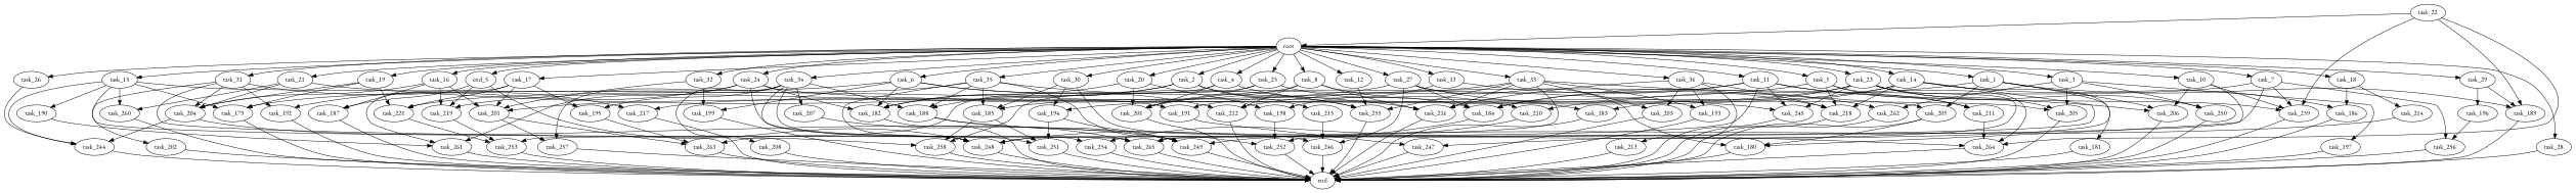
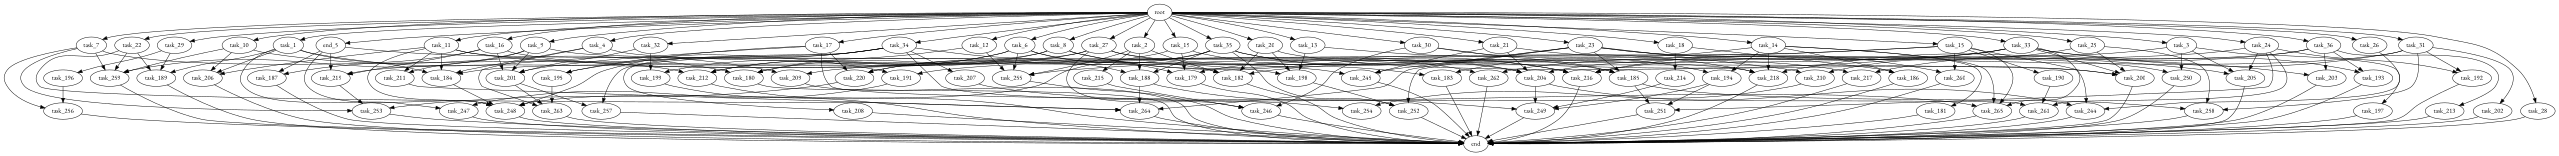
  digraph {
    fontname="EB Garamond"
    node [fontname="EB Garamond"]
    edge [fontname="EB Garamond"]
    task_208
    end
    task_9
    task_259
    task_201
    task_211
    task_218
    task_263
    task_257
    task_264
    task_191
    task_247
    task_220
    task_253
    task_27
    task_180
    task_246
    task_184
    task_262
    task_217
    task_248
    task_251
    task_4
    task_200
    task_2
    task_188
    task_182
    task_215
    task_255
    task_249
    task_13
    task_198
    task_252
    task_260
    task_256
    task_207
    task_265
    task_186
    task_258
    task_245
    task_6
    task_199
    task_179
    task_212
    task_32
    task_216
    task_189
    task_33
    task_209
    task_193
    task_203
    task_183
    task_31
    task_192
    task_202
    task_204
    task_244
    task_14
    task_194
    task_181
    task_36
    task_213
    task_16
    task_187
    task_219
    task_185
    task_15
    task_190
    task_261
    task_10
    task_206
    task_29
    task_196
    task_250
    task_26
    task_25
    task_210
    task_254
    task_19
    task_18
    task_214
    task_12
    task_197
    task_21
    task_23
    task_205
    root
    n88 [label=end_5]
    task_11
    task_3
    task_22
    task_7
    task_28
    task_34
    task_17
    task_20
    task_1
    task_35
    task_30
    task_24
    task_8
    task_195
    task_208 -> end
    task_9 -> task_259
    task_9 -> task_201
    task_9 -> task_211
    task_9 -> task_218
    task_259 -> end
    task_201 -> task_263
    task_201 -> task_257
    task_211 -> task_264
    task_218 -> end
    task_263 -> end
    task_257 -> end
    task_264 -> end
    task_191 -> task_247
    task_247 -> end
    task_220 -> task_253
    task_253 -> end
    task_27 -> task_180
    task_27 -> task_246
    task_27 -> task_184
    task_27 -> task_262
    task_27 -> task_217
    task_180 -> end
    task_246 -> end
    task_184 -> task_248
    task_262 -> end
    task_217 -> end
    task_248 -> end
    task_251 -> end
    task_4 -> task_263
    task_4 -> task_184
    task_4 -> task_200
    task_200 -> end
    task_2 -> task_188
    task_2 -> task_182
    task_2 -> task_215
    task_2 -> task_255
    task_188 -> task_264
    task_188 -> task_249
    task_182 -> end
    task_215 -> task_246
    task_255 -> end
    task_249 -> end
    task_13 -> task_218
    task_13 -> task_198
    task_198 -> task_252
    task_252 -> end
    task_260 -> end
    task_256 -> end
    task_207 -> task_265
    task_265 -> end
    task_186 -> end
    task_258 -> end
    task_245 -> end
    task_6 -> task_182
    task_6 -> task_255
    task_6 -> task_199
    task_6 -> task_179
    task_6 -> task_212
    task_199 -> end
    task_179 -> end
    task_212 -> end
    task_32 -> task_201
    task_32 -> task_199
    task_216 -> end
    task_189 -> end
    task_33 -> task_200
    task_33 -> task_255
    task_33 -> task_265
    task_33 -> task_216
    task_33 -> task_209
    task_33 -> task_193
    task_33 -> task_203
    task_209 -> end
    task_193 -> end
    task_203 -> end
    task_183 -> end
    task_31 -> task_217
    task_31 -> task_258
    task_31 -> task_192
    task_31 -> task_202
    task_31 -> task_204
    task_192 -> end
    task_202 -> end
    task_204 -> task_249
    task_204 -> task_244
    task_244 -> end
    task_14 -> task_218
    task_14 -> task_265
    task_14 -> task_186
    task_14 -> task_183
    task_14 -> task_194
    task_14 -> task_181
    task_194 -> task_251
    task_194 -> task_249
    task_181 -> end
    task_36 -> task_218
    task_36 -> task_216
    task_36 -> task_193
    task_36 -> task_203
    task_36 -> task_213
    task_213 -> end
    task_16 -> task_201
    task_16 -> task_204
    task_16 -> task_187
    task_16 -> task_219
    task_187 -> end
    task_219 -> task_253
    task_185 -> task_251
    task_185 -> task_258
    task_15 -> task_191
    task_15 -> task_260
    task_15 -> task_265
    task_15 -> task_179
    task_15 -> task_244
    task_15 -> task_190
    task_190 -> task_261
    task_261 -> end
    task_10 -> task_259
    task_10 -> task_180
    task_10 -> task_206
    task_206 -> end
    task_29 -> task_189
    task_29 -> task_196
    task_196 -> task_256
    task_250 -> end
    task_26 -> task_244
    task_25 -> task_200
    task_25 -> task_258
    task_25 -> task_210
    task_210 -> task_254
-   task_254 -> end
    task_19 -> task_220
    task_19 -> task_179
    task_19 -> task_204
    task_18 -> task_186
    task_18 -> task_214
    task_214 -> task_249
-   task_209 -> task_180
+   task_12 -> task_180
    task_12 -> task_255
    task_197 -> end
    task_21 -> task_260
    task_21 -> task_245
    task_21 -> task_204
    task_23 -> task_264
    task_23 -> task_252
    task_23 -> task_245
    task_23 -> task_185
    task_23 -> task_250
    task_23 -> task_210
    task_23 -> task_205
    task_205 -> end
    root -> task_9
    root -> task_27
    root -> task_4
    root -> task_2
    root -> task_13
    root -> task_6
    root -> task_32
    root -> task_33
    root -> task_31
    root -> task_14
    root -> task_36
    root -> task_16
    root -> task_15
    root -> task_10
    root -> task_29
    root -> task_26
    root -> task_25
    root -> task_19
    root -> task_18
    root -> task_12
    root -> task_21
    root -> task_23
    root -> n88
    root -> task_11
    root -> task_3
-   task_22 -> root
+   root -> task_22
    root -> task_7
    root -> task_28
    root -> task_34
    root -> task_17
    root -> task_20
    root -> task_1
    root -> task_35
    root -> task_30
    root -> task_24
    root -> task_8
    n88 -> task_248
+   n88 -> task_198
    n88 -> task_187
    n88 -> task_219
    task_11 -> task_211
    task_11 -> task_191
    task_11 -> task_184
    task_11 -> task_248
    task_11 -> task_245
    task_11 -> task_206
    task_3 -> task_262
    task_3 -> task_250
    task_3 -> task_197
    task_3 -> task_205
    task_22 -> task_259
    task_22 -> task_264
    task_22 -> task_189
    task_7 -> task_259
    task_7 -> task_253
    task_7 -> task_256
    task_7 -> task_212
    task_28 -> end
    task_34 -> task_208
    task_34 -> task_257
    task_34 -> task_248
    task_34 -> task_188
    task_34 -> task_207
    task_34 -> task_254
    task_34 -> task_195
    task_17 -> task_201
    task_17 -> task_220
    task_17 -> task_261
    task_17 -> task_195
    task_20 -> task_200
    task_20 -> task_182
    task_20 -> task_198
    task_1 -> task_247
    task_1 -> task_184
    task_1 -> task_189
    task_1 -> task_209
    task_1 -> task_206
    task_35 -> task_220
    task_35 -> task_248
    task_35 -> task_188
    task_35 -> task_252
    task_35 -> task_216
    task_35 -> task_185
    task_30 -> task_246
    task_30 -> task_194
    task_30 -> task_185
    task_24 -> task_251
    task_24 -> task_182
    task_24 -> task_192
    task_24 -> task_261
    task_24 -> task_205
    task_8 -> task_212
    task_8 -> task_216
    task_8 -> task_183
    task_8 -> task_219
    task_195 -> task_263
  }
